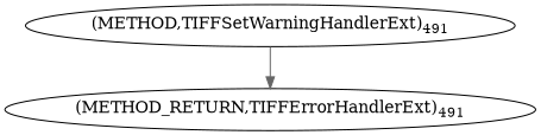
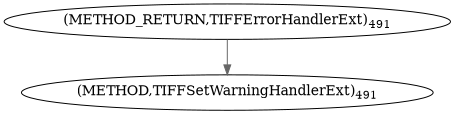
  digraph {
    n1 [label=<(METHOD,TIFFSetWarningHandlerExt)<SUB>491</SUB>>]
    n2 [label=<(METHOD_RETURN,TIFFErrorHandlerExt)<SUB>491</SUB>>]
-   n1 -> n2 [color=gray40]
+   n2 -> n1 [color=gray40]
  }
